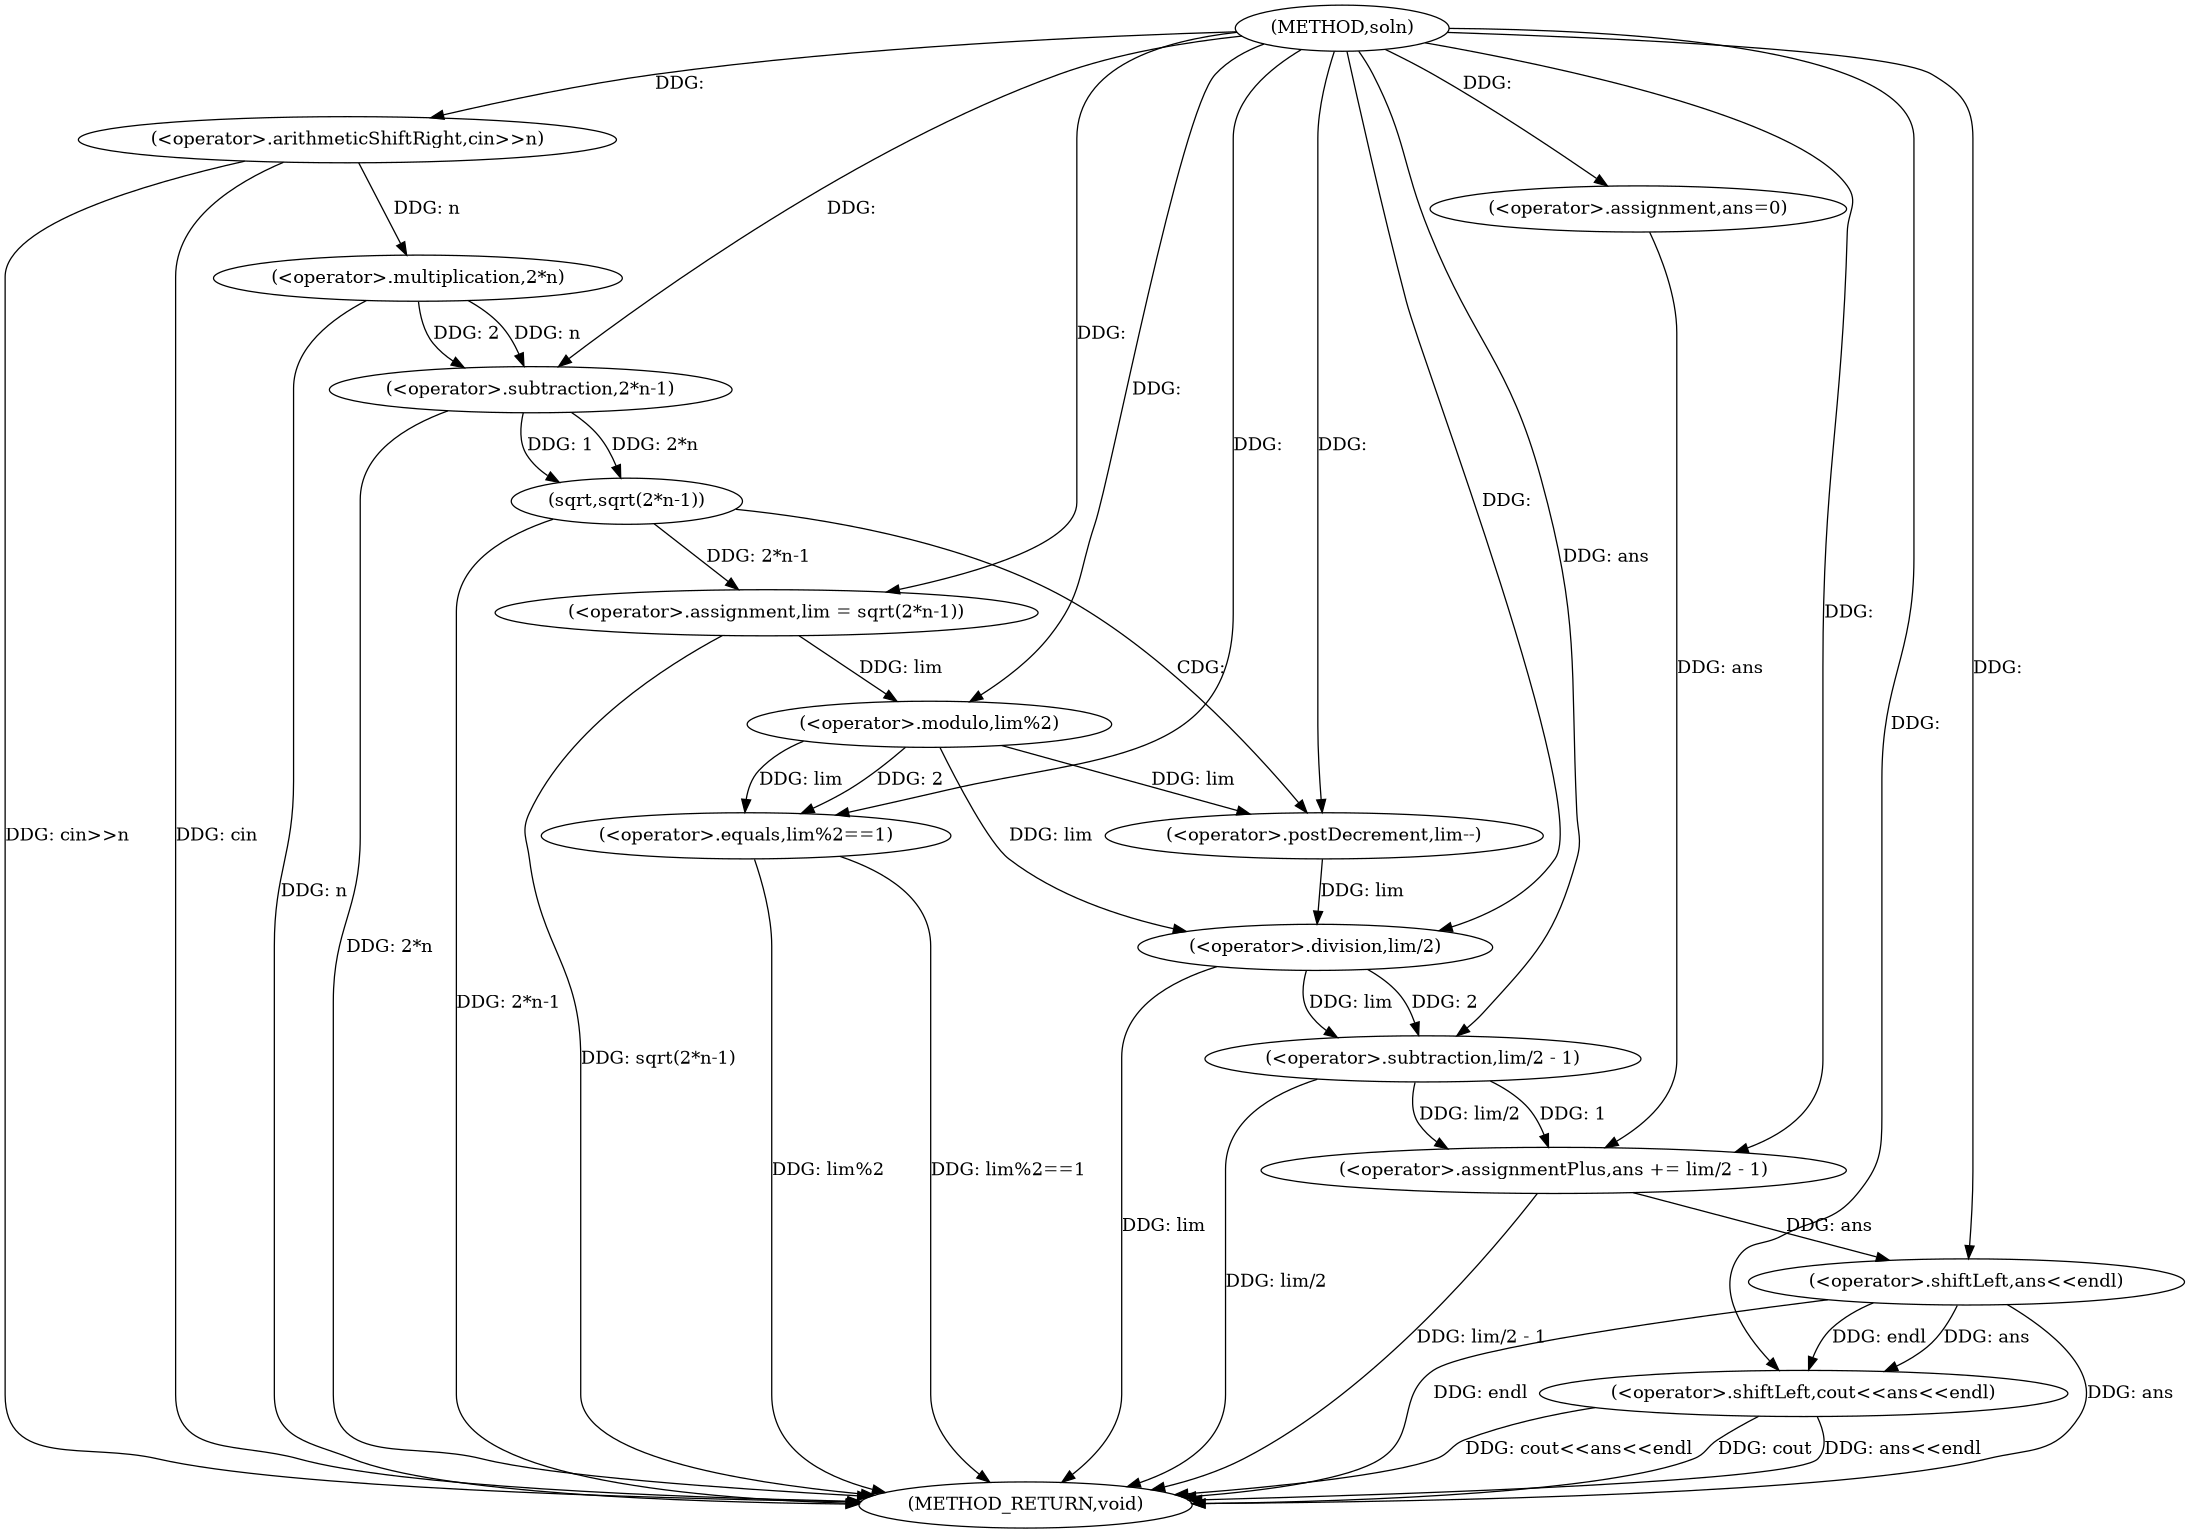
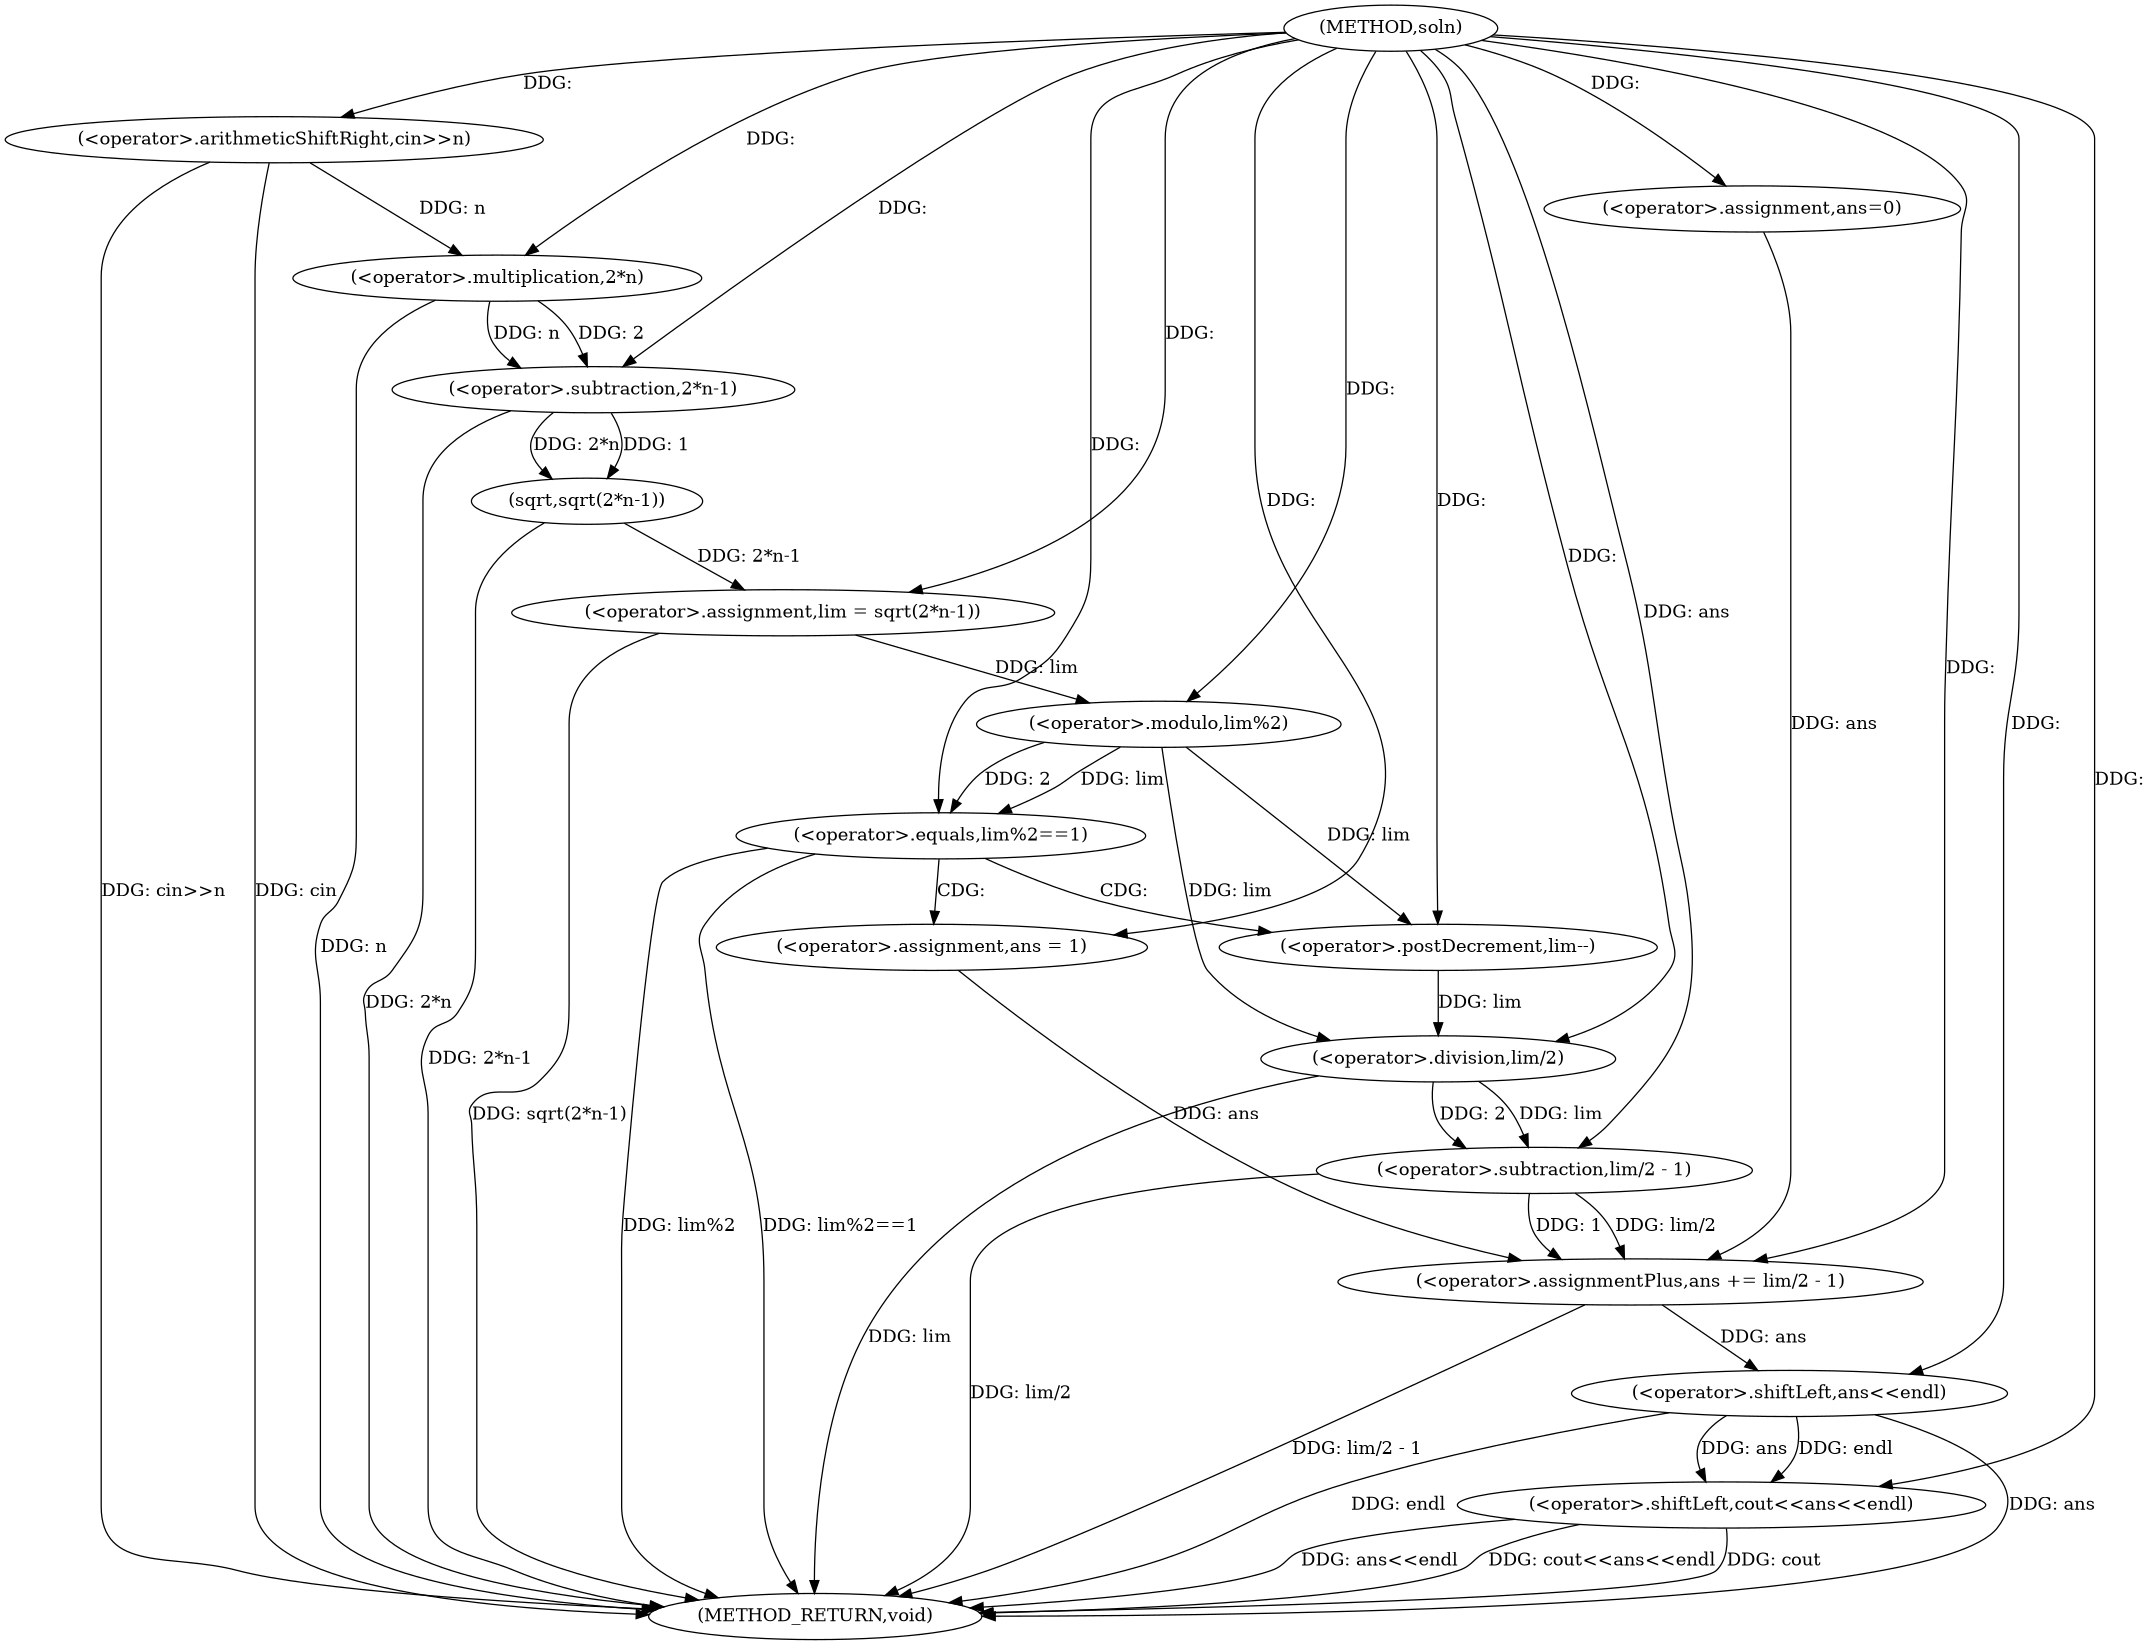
  digraph {
    n1 [label="(METHOD,soln)"]
    n2 [label="(<operator>.assignment,ans=0)"]
    n3 [label="(<operator>.arithmeticShiftRight,cin>>n)"]
    n4 [label="(<operator>.assignment,lim = sqrt(2*n-1))"]
    n5 [label="(<operator>.assignmentPlus,ans += lim/2 - 1)"]
    n6 [label="(<operator>.shiftLeft,cout<<ans<<endl)"]
    n7 [label="(<operator>.equals,lim%2==1)"]
+   n8 [label="(<operator>.assignment,ans = 1)"]
    n9 [label="(<operator>.postDecrement,lim--)"]
    n10 [label="(<operator>.subtraction,lim/2 - 1)"]
    n11 [label="(<operator>.shiftLeft,ans<<endl)"]
    n12 [label="(<operator>.subtraction,2*n-1)"]
    n13 [label="(<operator>.modulo,lim%2)"]
    n14 [label="(<operator>.division,lim/2)"]
    n15 [label="(<operator>.multiplication,2*n)"]
    n16 [label="(METHOD_RETURN,void)"]
    n17 [label="(sqrt,sqrt(2*n-1))"]
    n1 -> n2 [label="DDG: "]
    n1 -> n3 [label="DDG: "]
    n1 -> n4 [label="DDG: "]
    n1 -> n5 [label="DDG: "]
    n1 -> n6 [label="DDG: "]
    n1 -> n7 [label="DDG: "]
+   n1 -> n8 [label="DDG: "]
    n1 -> n9 [label="DDG: "]
    n1 -> n10 [label="DDG: ans"]
    n1 -> n11 [label="DDG: "]
    n1 -> n12 [label="DDG: "]
    n1 -> n13 [label="DDG: "]
    n1 -> n14 [label="DDG: "]
+   n1 -> n15 [label="DDG: "]
    n2 -> n5 [label="DDG: ans"]
    n3 -> n15 [label="DDG: n"]
    n3 -> n16 [label="DDG: cin>>n"]
    n3 -> n16 [label="DDG: cin"]
    n4 -> n13 [label="DDG: lim"]
    n4 -> n16 [label="DDG: sqrt(2*n-1)"]
    n5 -> n11 [label="DDG: ans"]
    n5 -> n16 [label="DDG: lim/2 - 1"]
    n6 -> n16 [label="DDG: ans<<endl"]
    n6 -> n16 [label="DDG: cout<<ans<<endl"]
    n6 -> n16 [label="DDG: cout"]
-   n17 -> n9 [label="CDG: "]
+   n7 -> n8 [label="CDG: "]
+   n7 -> n9 [label="CDG: "]
    n7 -> n16 [label="DDG: lim%2"]
    n7 -> n16 [label="DDG: lim%2==1"]
+   n8 -> n5 [label="DDG: ans"]
    n9 -> n14 [label="DDG: lim"]
    n10 -> n5 [label="DDG: 1"]
    n10 -> n5 [label="DDG: lim/2"]
    n10 -> n16 [label="DDG: lim/2"]
    n11 -> n6 [label="DDG: endl"]
    n11 -> n6 [label="DDG: ans"]
    n11 -> n16 [label="DDG: ans"]
    n11 -> n16 [label="DDG: endl"]
    n12 -> n16 [label="DDG: 2*n"]
    n12 -> n17 [label="DDG: 2*n"]
    n12 -> n17 [label="DDG: 1"]
    n13 -> n7 [label="DDG: 2"]
    n13 -> n7 [label="DDG: lim"]
    n13 -> n9 [label="DDG: lim"]
    n13 -> n14 [label="DDG: lim"]
    n14 -> n10 [label="DDG: 2"]
    n14 -> n10 [label="DDG: lim"]
    n14 -> n16 [label="DDG: lim"]
    n15 -> n12 [label="DDG: 2"]
    n15 -> n12 [label="DDG: n"]
    n15 -> n16 [label="DDG: n"]
    n17 -> n4 [label="DDG: 2*n-1"]
    n17 -> n16 [label="DDG: 2*n-1"]
  }
